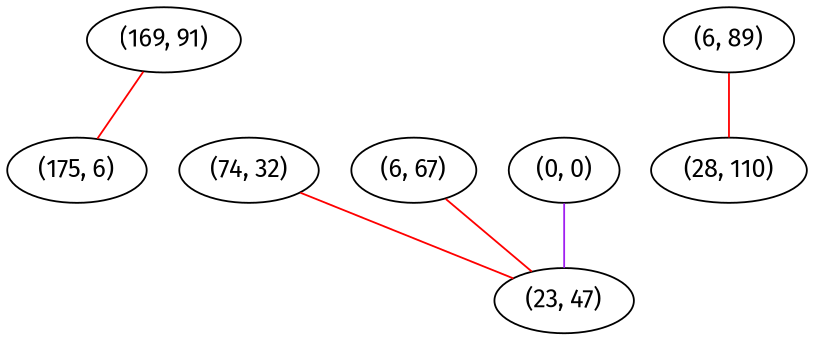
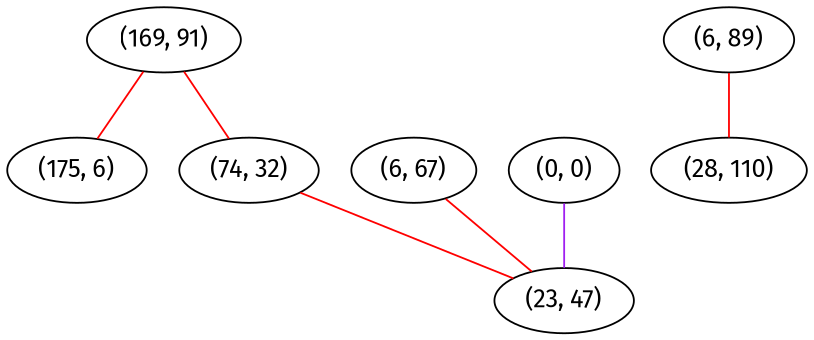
  graph {
    fontname="Fira Sans"
    node [fontname="Fira Sans"]
    edge [color=red fontname="Fira Sans" weight=1]
    n1 [label="(175, 6)"]
    "(169, 91)"
    "(74, 32)"
    "(23, 47)"
    "(6, 67)"
    "(6, 89)"
    "(28, 110)"
    "(0, 0)"
    "(169, 91)" -- n1
+   "(169, 91)" -- "(74, 32)"
    "(74, 32)" -- "(23, 47)"
    "(6, 67)" -- "(23, 47)"
    "(6, 89)" -- "(28, 110)"
    "(0, 0)" -- "(23, 47)" [color=purple weight=4]
  }
